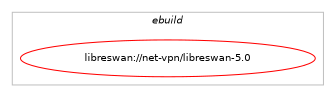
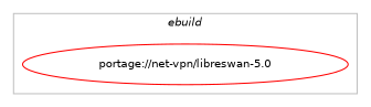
  digraph {
    compound=true
    concentrate=true
    fontname=Helvetica
    fontsize=10
    newrank=true
    rankdir=TB
    ranksep=1.5
-   n1 [color=red fontname=Helvetica fontsize=10 label="libreswan://net-vpn/libreswan-5.0" width=4]
+   n1 [color=red fontname=Helvetica fontsize=10 label="portage://net-vpn/libreswan-5.0" width=4]
    subgraph cluster_1 {
      color=gray
      label=<<i>ebuild</i>>
      n1
    }
    subgraph cluster_2 {
      color=gray
      label=<<i>dependencies</i>>
      subgraph cluster_3 {
        color=gray
        fillcolor="#eeeeee"
        label=<<i>compile</i>>
        style=filled
      }
      subgraph cluster_4 {
        color=gray
        fillcolor="#eeeeee"
        label=<<i>compile and run</i>>
        style=filled
      }
      subgraph cluster_5 {
        color=gray
        fillcolor="#eeeeee"
        label=<<i>run</i>>
        style=filled
      }
    }
    subgraph cluster_6 {
      color=gray
      label=<<i>candidates</i>>
      rank=same
    }
  }
